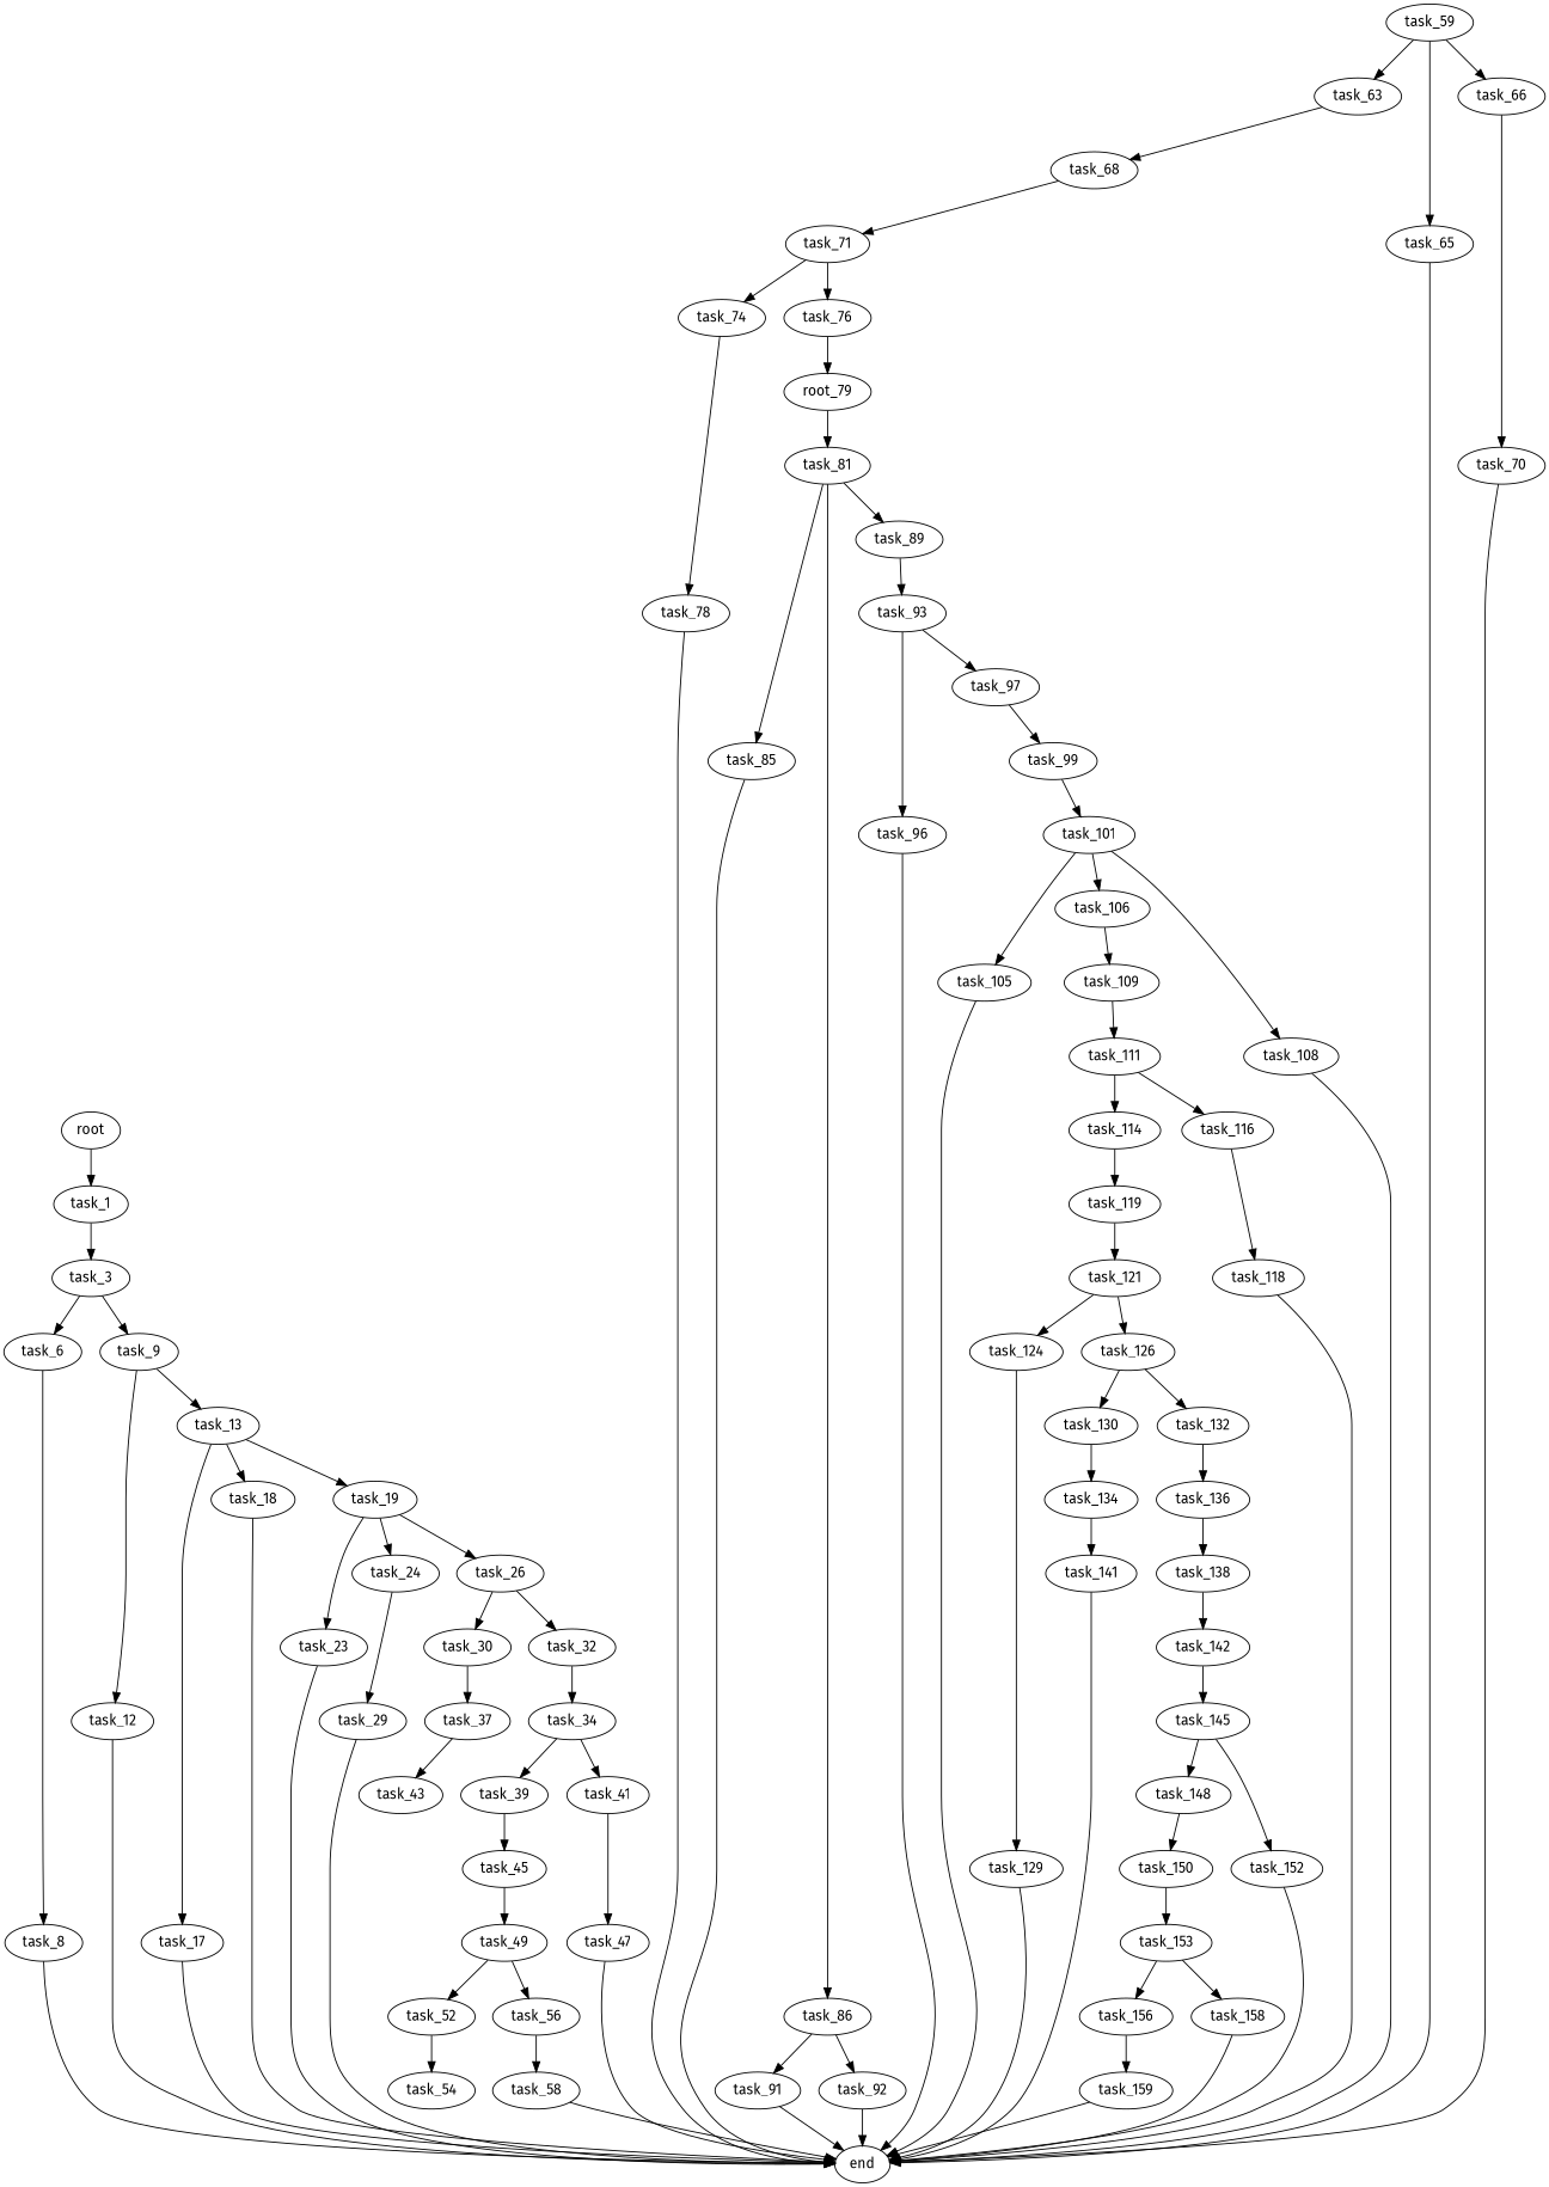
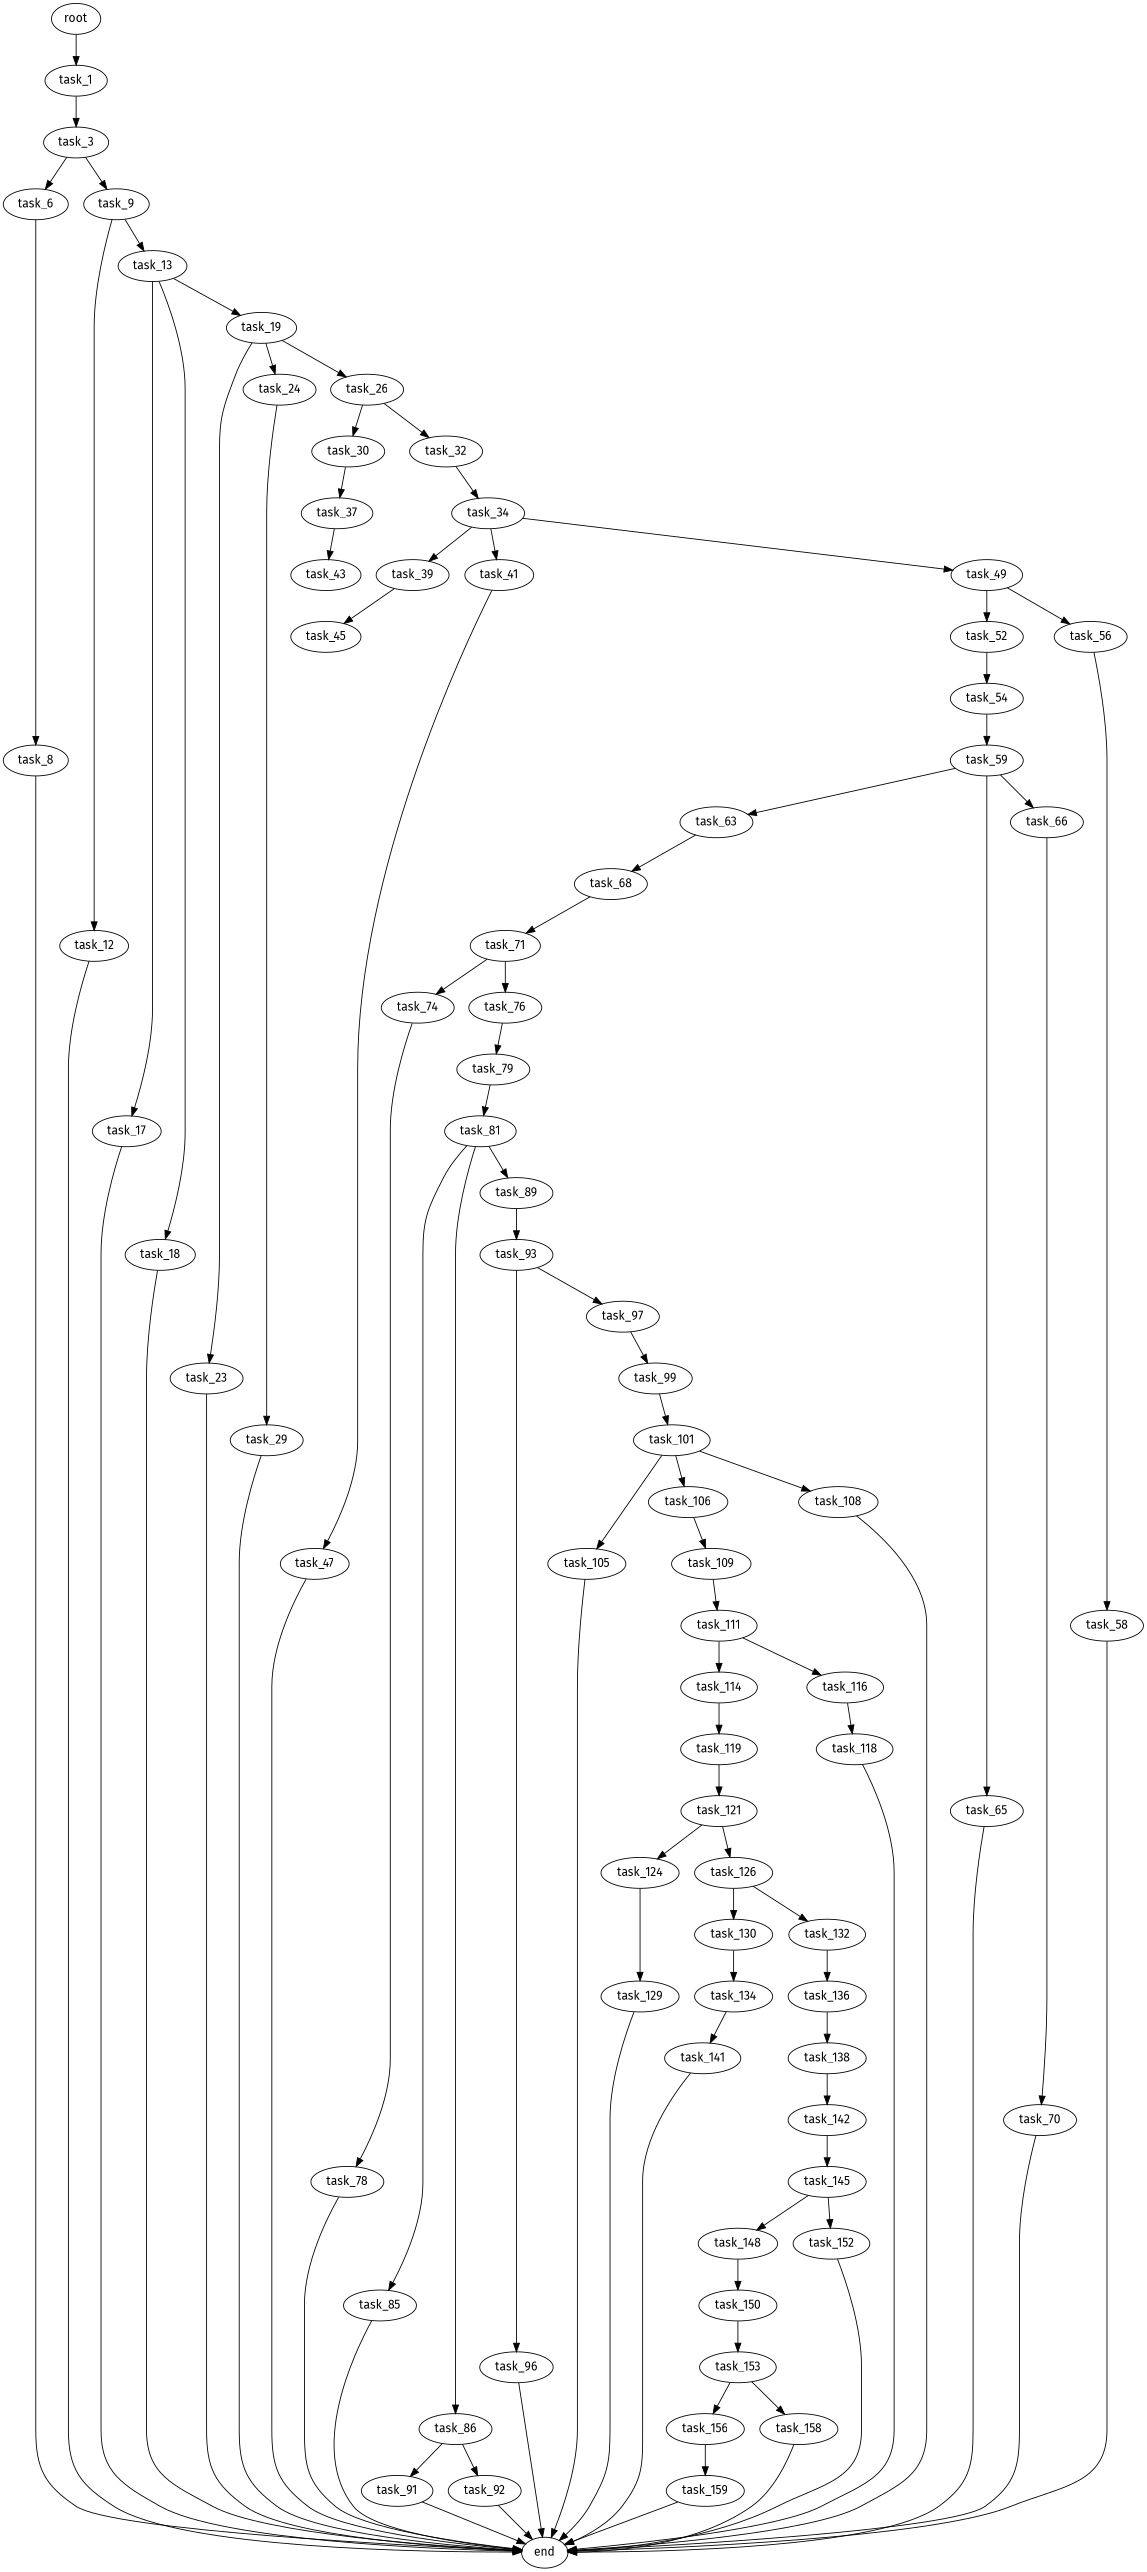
  digraph {
    fontname="Fira Sans"
    node [fontname="Fira Sans"]
    edge [fontname="Fira Sans"]
    root
    task_1
    task_3
    task_6
    task_9
    task_8
    task_12
    task_13
    end
    task_17
    task_18
    task_19
    task_23
    task_24
    task_26
    task_29
    task_30
    task_32
    task_37
    task_34
    task_43
    task_39
    task_41
    task_45
    task_47
    task_49
    task_52
    task_56
    task_54
    task_58
    task_59
    task_63
    task_65
    task_66
    task_68
    task_70
    task_71
    task_74
    task_76
    task_78
-   task_79 [label=root_79]
+   task_79
    task_81
    task_85
    task_86
    task_89
    task_91
    task_92
    task_93
    task_96
    task_97
    task_99
    task_101
    task_105
    task_106
    task_108
    task_109
    task_111
    task_114
    task_116
    task_119
    task_118
    task_121
    task_124
    task_126
    task_129
    task_130
    task_132
    task_134
    task_136
    task_141
    task_138
    task_142
    task_145
    task_148
    task_152
    task_150
    task_153
    task_156
    task_158
    task_159
    root -> task_1
    task_1 -> task_3
    task_3 -> task_6
    task_3 -> task_9
    task_6 -> task_8
    task_9 -> task_12
    task_9 -> task_13
    task_8 -> end
    task_12 -> end
    task_13 -> task_17
    task_13 -> task_18
    task_13 -> task_19
    task_17 -> end
    task_18 -> end
    task_19 -> task_23
    task_19 -> task_24
    task_19 -> task_26
    task_23 -> end
    task_24 -> task_29
    task_26 -> task_30
    task_26 -> task_32
    task_29 -> end
    task_30 -> task_37
    task_32 -> task_34
    task_37 -> task_43
    task_34 -> task_39
    task_34 -> task_41
    task_39 -> task_45
    task_41 -> task_47
-   task_45 -> task_49
+   task_34 -> task_49
    task_47 -> end
    task_49 -> task_52
    task_49 -> task_56
    task_52 -> task_54
    task_56 -> task_58
+   task_54 -> task_59
    task_58 -> end
    task_59 -> task_63
    task_59 -> task_65
    task_59 -> task_66
    task_63 -> task_68
    task_65 -> end
    task_66 -> task_70
    task_68 -> task_71
    task_70 -> end
    task_71 -> task_74
    task_71 -> task_76
    task_74 -> task_78
    task_76 -> task_79
    task_78 -> end
    task_79 -> task_81
    task_81 -> task_85
    task_81 -> task_86
    task_81 -> task_89
    task_85 -> end
    task_86 -> task_91
    task_86 -> task_92
    task_89 -> task_93
    task_91 -> end
    task_92 -> end
    task_93 -> task_96
    task_93 -> task_97
    task_96 -> end
    task_97 -> task_99
    task_99 -> task_101
    task_101 -> task_105
    task_101 -> task_106
    task_101 -> task_108
    task_105 -> end
    task_106 -> task_109
    task_108 -> end
    task_109 -> task_111
    task_111 -> task_114
    task_111 -> task_116
    task_114 -> task_119
    task_116 -> task_118
    task_119 -> task_121
    task_118 -> end
    task_121 -> task_124
    task_121 -> task_126
    task_124 -> task_129
    task_126 -> task_130
    task_126 -> task_132
    task_129 -> end
    task_130 -> task_134
    task_132 -> task_136
    task_134 -> task_141
    task_136 -> task_138
    task_141 -> end
    task_138 -> task_142
    task_142 -> task_145
    task_145 -> task_148
    task_145 -> task_152
    task_148 -> task_150
    task_152 -> end
    task_150 -> task_153
    task_153 -> task_156
    task_153 -> task_158
    task_156 -> task_159
    task_158 -> end
    task_159 -> end
  }
